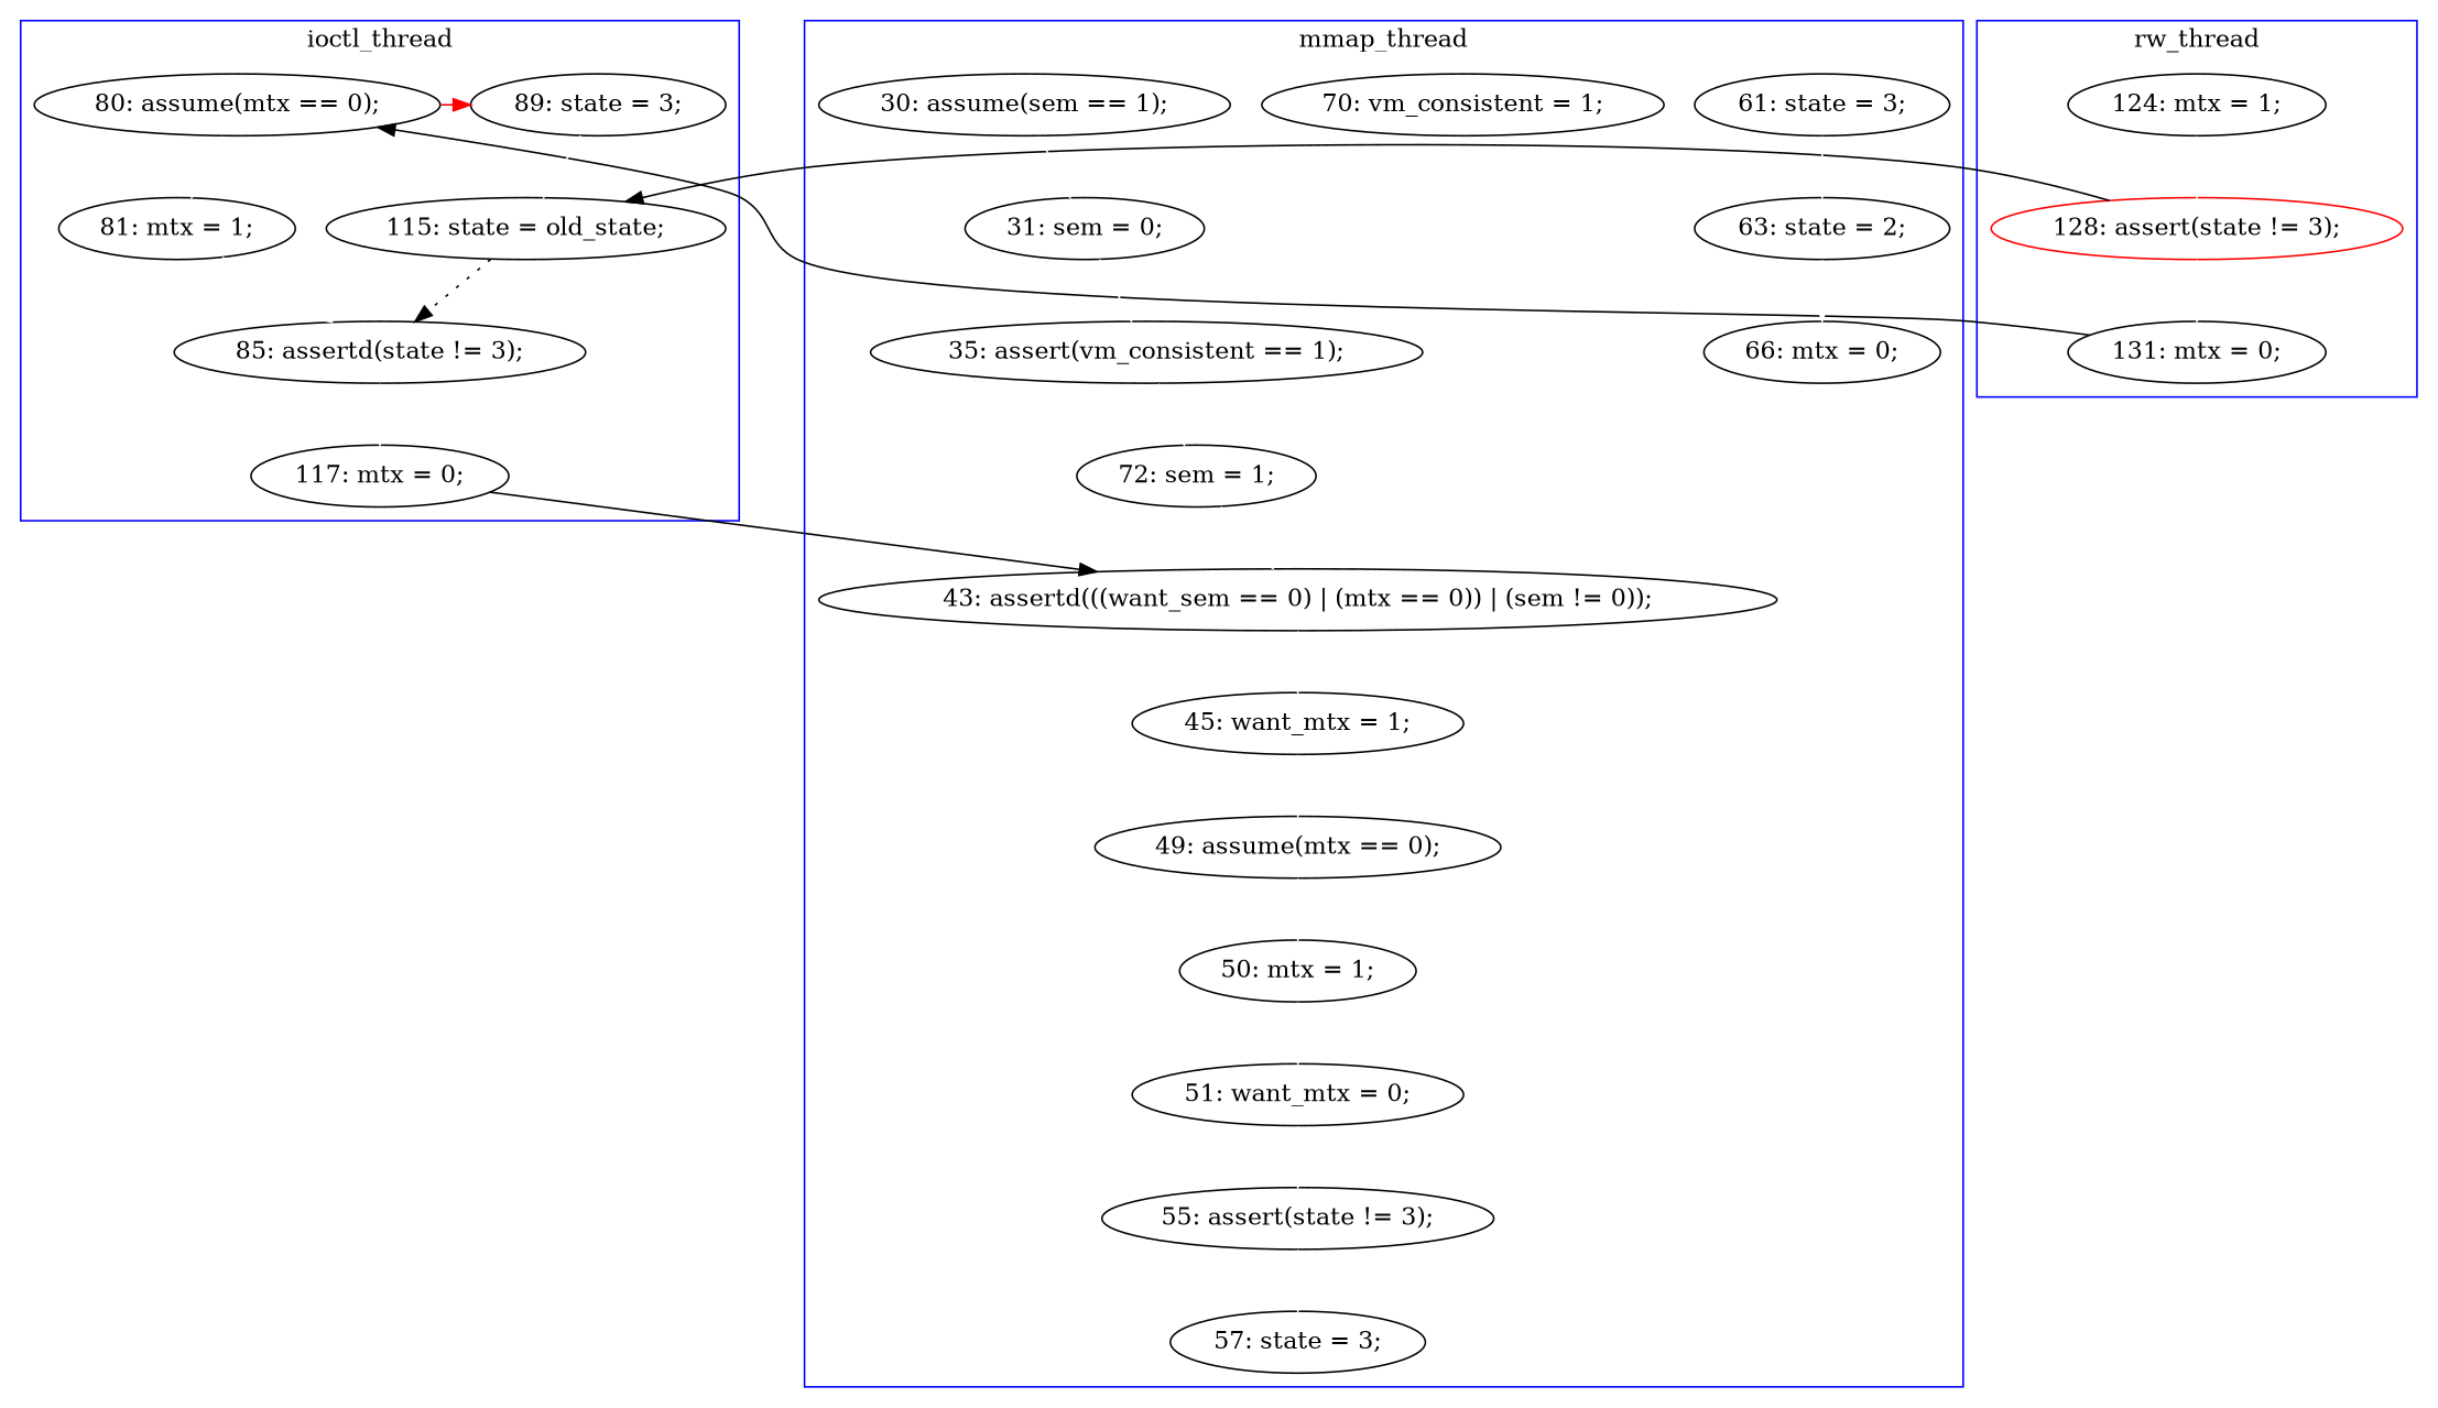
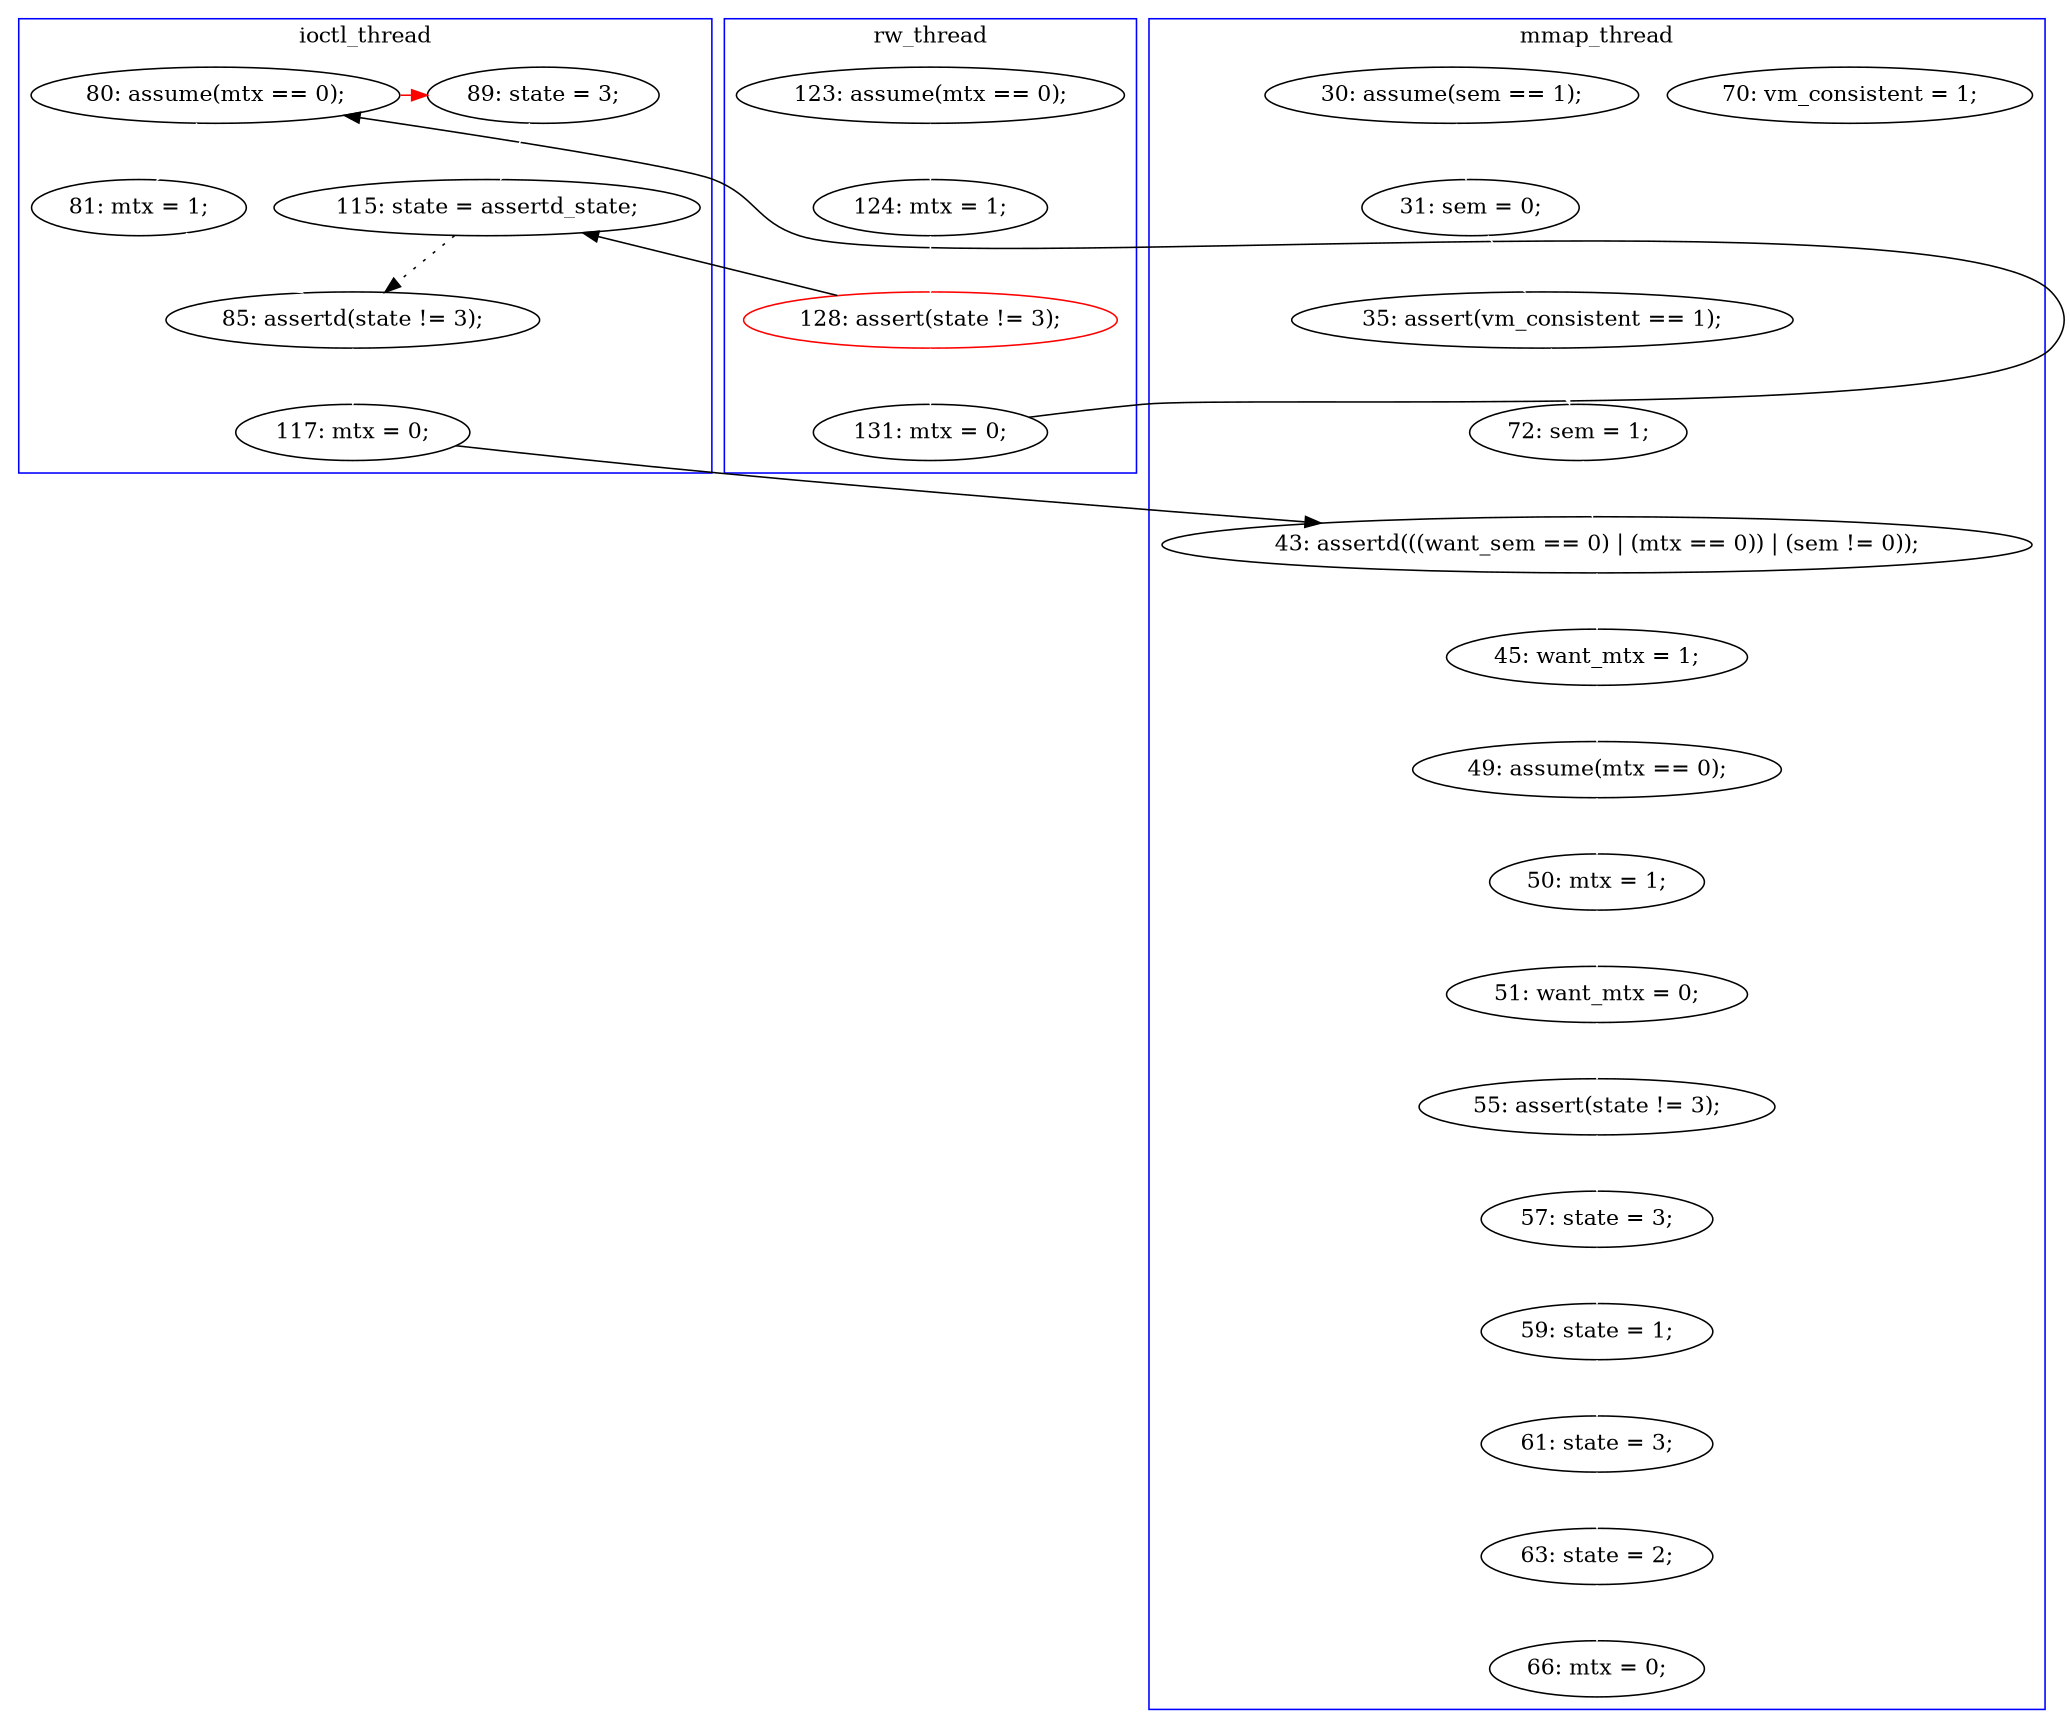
  digraph {
    edge [color=white style=solid]
    n1 [color=red label="128: assert(state != 3);"]
    n2 [label="131: mtx = 0;"]
    n3 [label="124: mtx = 1;"]
+   n4 [label="123: assume(mtx == 0);"]
    n5 [label="89: state = 3;"]
-   n6 [label="115: state = old_state;"]
+   n6 [label="115: state = assertd_state;"]
    n7 [label="80: assume(mtx == 0);"]
    n8 [label="81: mtx = 1;"]
    n9 [label="117: mtx = 0;"]
    n10 [label="85: assertd(state != 3);"]
    n11 [label="57: state = 3;"]
+   n12 [label="59: state = 1;"]
    n13 [label="43: assertd(((want_sem == 0) | (mtx == 0)) | (sem != 0));"]
    n14 [label="45: want_mtx = 1;"]
    n15 [label="61: state = 3;"]
    n16 [label="49: assume(mtx == 0);"]
    n17 [label="50: mtx = 1;"]
    n18 [label="51: want_mtx = 0;"]
    n19 [label="55: assert(state != 3);"]
    n20 [label="66: mtx = 0;"]
    n21 [label="70: vm_consistent = 1;"]
    n22 [label="63: state = 2;"]
    n23 [label="35: assert(vm_consistent == 1);"]
    n24 [label="72: sem = 1;"]
    n25 [label="31: sem = 0;"]
    n26 [label="30: assume(sem == 1);"]
    subgraph cluster_1 {
      color=blue
      label=rw_thread
      n1
      n2
      n3
+     n4
    }
    subgraph cluster_2 {
      color=blue
      label=ioctl_thread
      n5
      n6
      n7
      n8
      n9
      n10
    }
    subgraph cluster_3 {
      color=blue
      label=mmap_thread
      n11
+     n12
      n13
      n14
      n15
      n16
      n17
      n18
      n19
      n20
      n21
      n22
      n23
      n24
      n25
      n26
    }
    n1 -> n2
    n1 -> n6 [color=black constraint=false]
    n2 -> n7 [color=black constraint=false]
    n3 -> n1
+   n4 -> n3
    n5 -> n6
    n6 -> n10 [color=black style=dotted]
    n7 -> n5 [color=red constraint=false]
    n7 -> n8
    n8 -> n10
    n9 -> n13 [color=black constraint=false]
    n10 -> n9
+   n11 -> n12
+   n12 -> n15
    n13 -> n14
    n14 -> n16
    n15 -> n22
    n16 -> n17
    n17 -> n18
    n18 -> n19
    n19 -> n11
    n22 -> n20
    n23 -> n24
    n24 -> n13
    n25 -> n23
    n26 -> n25
  }
